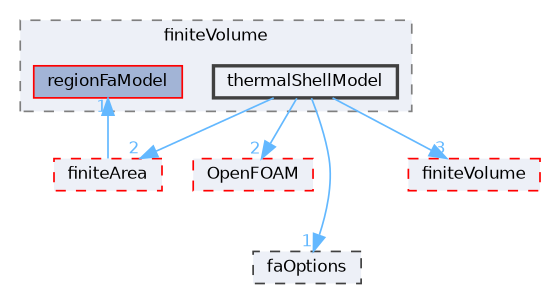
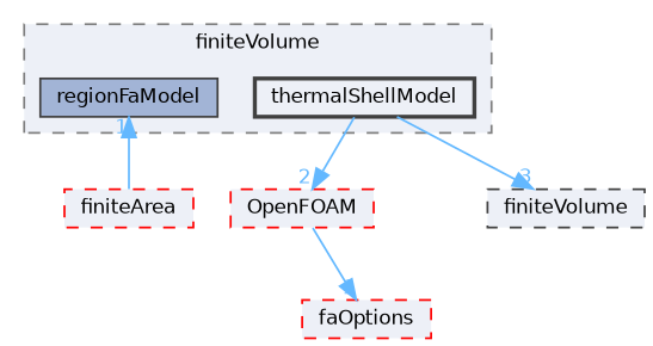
  digraph {
    compound=true
    node [color=red fillcolor="#edf0f7" fontname=Helvetica fontsize=10 shape=box style="filled,dashed"]
    edge [color=steelblue1 fontcolor=steelblue1 fontname=Helvetica fontsize=10 headlabel=2 labeldistance=1.5 labelfontname=Helvetica labelfontsize=10]
-   n1 [fillcolor="#a2b4d6" height=0.2 label=regionFaModel style=filled width=0.4]
+   n1 [color=grey25 fillcolor="#a2b4d6" height=0.2 label=regionFaModel style=filled width=0.4]
    n2 [color=grey25 height=0.2 label=thermalShellModel style="filled,bold" width=0.4]
-   n3 [height=0.2 label=finiteVolume width=0.4]
+   n3 [color=grey25 height=0.2 label=finiteVolume width=0.4]
    n4 [height=0.2 label=finiteArea width=0.4]
    n5 [height=0.2 label=OpenFOAM width=0.4]
-   n6 [color=grey25 height=0.2 label=faOptions width=0.4]
+   n6 [height=0.2 label=faOptions width=0.4]
    subgraph cluster_1 {
      bgcolor="#edf0f7"
      fontname=Helvetica
      fontsize=10
      label=finiteVolume
      pencolor=grey50
      style="filled,dashed"
      n1
      n2
    }
    n2 -> n3 [headlabel=3]
-   n2 -> n4
    n2 -> n5
-   n2 -> n6 [headlabel=1]
+   n5 -> n6 [headlabel=1]
    n4 -> n1 [headlabel=1]
  }
